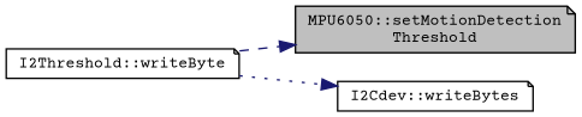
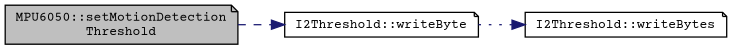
  digraph {
    fontname="Courier Prime"
    rankdir=LR
    node [color=black fillcolor=white fontname="Courier Prime" fontsize=10 shape=note style=filled]
    edge [color=midnightblue fontname="Courier Prime" fontsize=10 labelfontname=Helvetica labelfontsize=10]
    n1 [fillcolor=grey75 fontcolor=black height=0.2 label="MPU6050::setMotionDetection\lThreshold" width=0.4]
    n2 [height=0.2 label="I2Threshold::writeByte" width=0.4]
-   n3 [height=0.2 label="I2Cdev::writeBytes" width=0.4]
-   n2 -> n1 [style=dashed]
+   n3 [height=0.2 label="I2Threshold::writeBytes" width=0.4]
+   n1 -> n2 [style=dashed]
    n2 -> n3 [style=dotted]
  }
